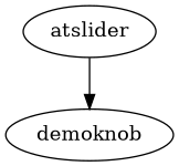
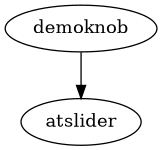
  digraph {
    demoknob
    atslider
-   atslider -> demoknob
+   demoknob -> atslider
  }
